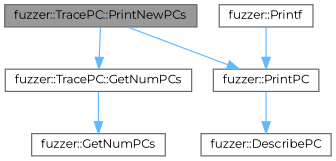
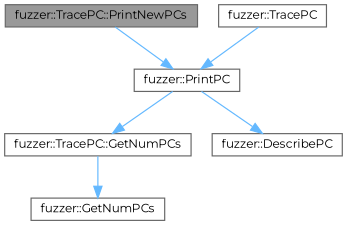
  digraph {
    fontname=Montserrat
    rankdir=TB
    node [color=grey40 fillcolor=white fontname=Montserrat fontsize=10 shape=box style=filled]
    edge [color=steelblue1 fontname=Montserrat fontsize=10 labelfontname=Helvetica labelfontsize=10 style=solid]
    n1 [color=gray40 fillcolor=grey60 fontcolor=black height=0.2 label="fuzzer::TracePC::PrintNewPCs" width=0.4]
    n2 [height=0.2 label="fuzzer::TracePC::GetNumPCs" width=0.4]
    n3 [height=0.2 label="fuzzer::PrintPC" width=0.4]
    n4 [height=0.2 label="fuzzer::GetNumPCs" width=0.4]
    n5 [height=0.2 label="fuzzer::DescribePC" width=0.4]
-   n6 [height=0.2 label="fuzzer::Printf" width=0.4]
-   n1 -> n2
+   n6 [height=0.2 label="fuzzer::TracePC" width=0.4]
+   n3 -> n2
    n1 -> n3
    n2 -> n4
    n3 -> n5
    n6 -> n3
  }
